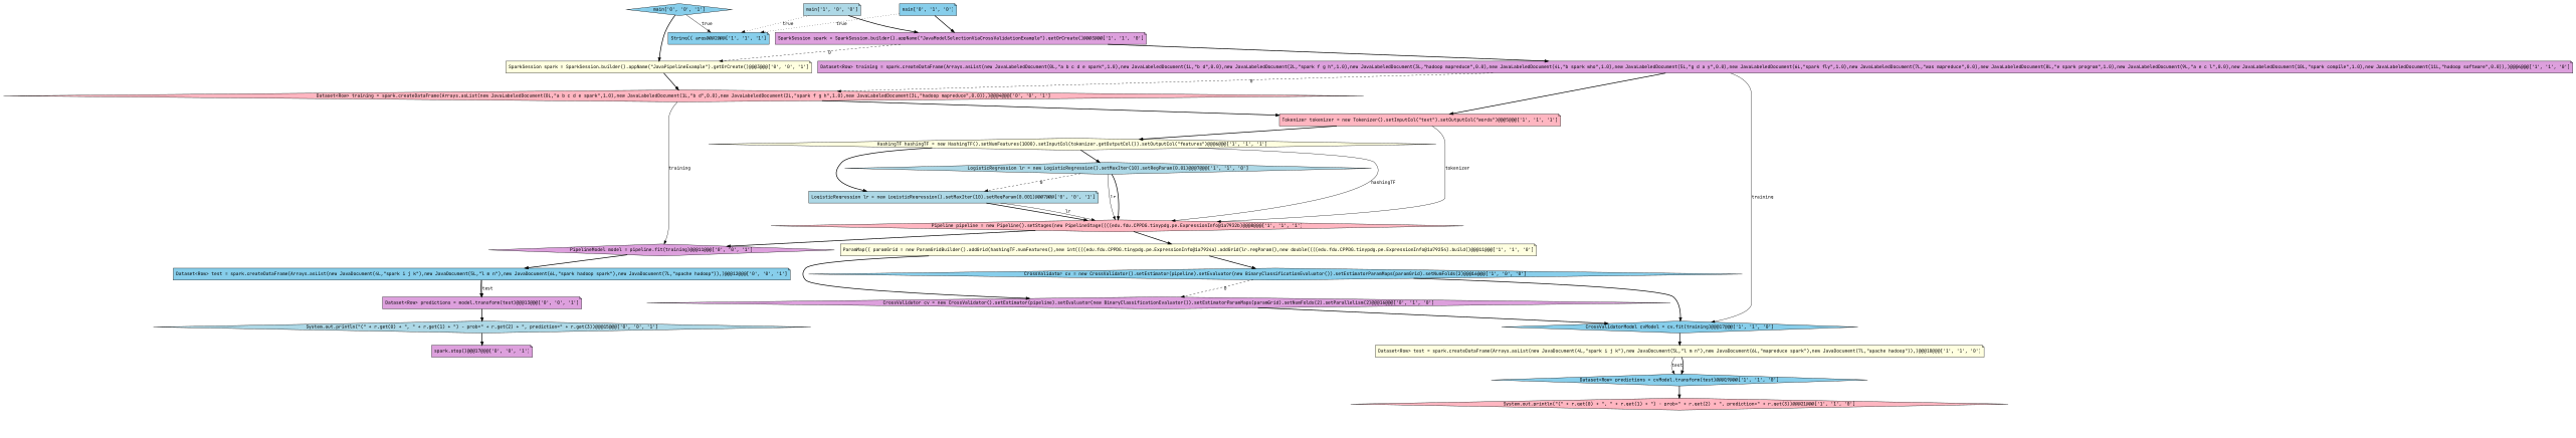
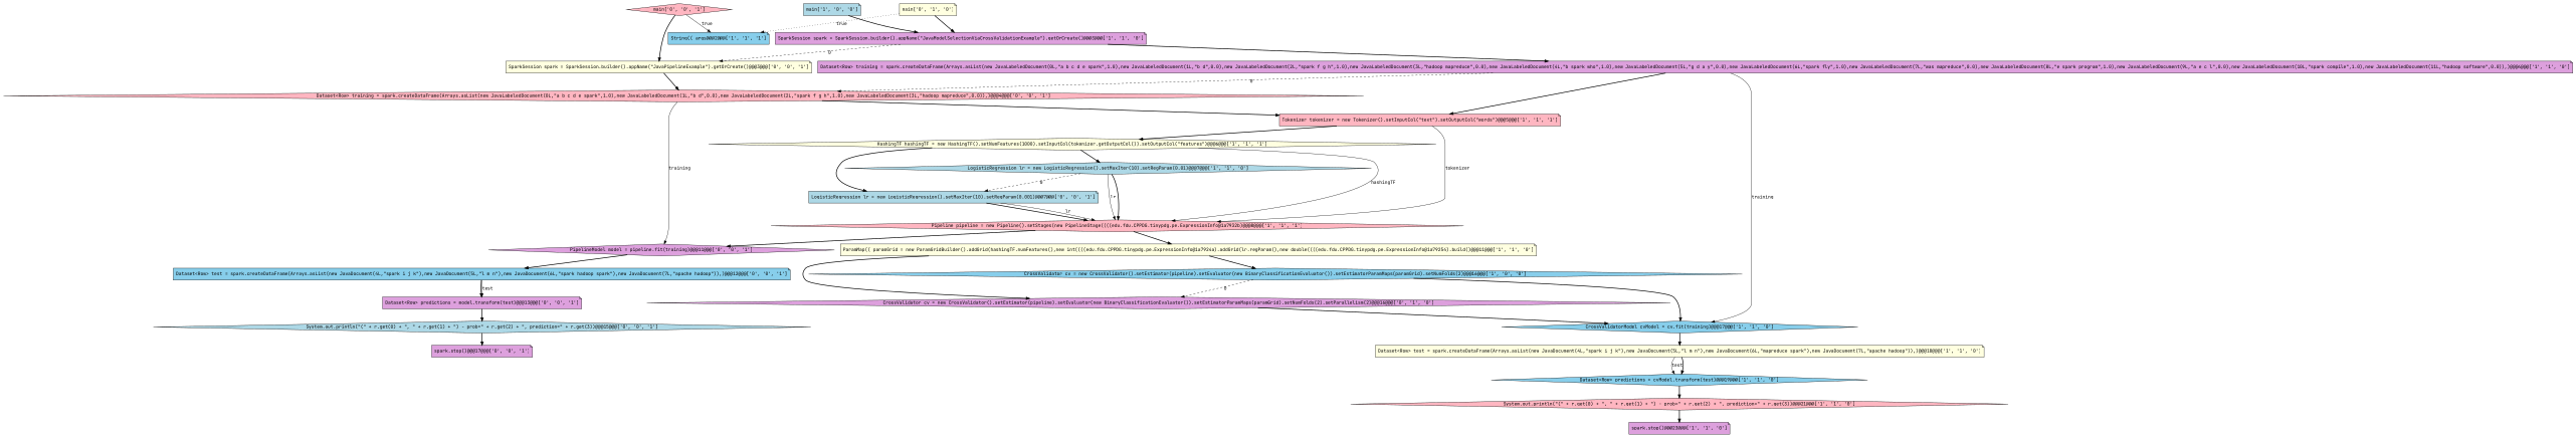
  digraph {
    fontname="JetBrains Mono"
    node [fillcolor=plum fontname="JetBrains Mono" shape=note style=filled]
    edge [fontname="JetBrains Mono" style=bold]
-   n1 [fillcolor=skyblue label="main['0', '1', '0']"]
+   n1 [fillcolor=lightyellow label="main['0', '1', '0']"]
    n2 [label="SparkSession spark = SparkSession.builder().appName(\"JavaModelSelectionViaCrossValidationExample\").getOrCreate()@@@3@@@['1', '1', '0']"]
    n3 [fillcolor=skyblue label="String(( args@@@2@@@['1', '1', '1']"]
    n4 [fillcolor=lightyellow label="SparkSession spark = SparkSession.builder().appName(\"JavaPipelineExample\").getOrCreate()@@@3@@@['0', '0', '1']"]
    n5 [label="Dataset<Row> training = spark.createDataFrame(Arrays.asList(new JavaLabeledDocument(0L,\"a b c d e spark\",1.0),new JavaLabeledDocument(1L,\"b d\",0.0),new JavaLabeledDocument(2L,\"spark f g h\",1.0),new JavaLabeledDocument(3L,\"hadoop mapreduce\",0.0),new JavaLabeledDocument(4L,\"b spark who\",1.0),new JavaLabeledDocument(5L,\"g d a y\",0.0),new JavaLabeledDocument(6L,\"spark fly\",1.0),new JavaLabeledDocument(7L,\"was mapreduce\",0.0),new JavaLabeledDocument(8L,\"e spark program\",1.0),new JavaLabeledDocument(9L,\"a e c l\",0.0),new JavaLabeledDocument(10L,\"spark compile\",1.0),new JavaLabeledDocument(11L,\"hadoop software\",0.0)),)@@@4@@@['1', '1', '0']"]
    n6 [fillcolor=lightblue label="LogisticRegression lr = new LogisticRegression().setMaxIter(10).setRegParam(0.001)@@@7@@@['0', '0', '1']"]
    n7 [fillcolor=lightpink label="Pipeline pipeline = new Pipeline().setStages(new PipelineStage((((edu.fdu.CPPDG.tinypdg.pe.ExpressionInfo@1a7932b)@@@8@@@['1', '1', '1']" shape=diamond]
    n8 [label="PipelineModel model = pipeline.fit(training)@@@11@@@['0', '0', '1']" shape=diamond]
    n9 [fillcolor=lightyellow label="ParamMap(( paramGrid = new ParamGridBuilder().addGrid(hashingTF.numFeatures(),new int((((edu.fdu.CPPDG.tinypdg.pe.ExpressionInfo@1a7924a).addGrid(lr.regParam(),new double((((edu.fdu.CPPDG.tinypdg.pe.ExpressionInfo@1a79254).build()@@@11@@@['1', '1', '0']"]
    n10 [fillcolor=lightpink label="Dataset<Row> training = spark.createDataFrame(Arrays.asList(new JavaLabeledDocument(0L,\"a b c d e spark\",1.0),new JavaLabeledDocument(1L,\"b d\",0.0),new JavaLabeledDocument(2L,\"spark f g h\",1.0),new JavaLabeledDocument(3L,\"hadoop mapreduce\",0.0)),)@@@4@@@['0', '0', '1']" shape=diamond]
    n11 [fillcolor=lightpink label="Tokenizer tokenizer = new Tokenizer().setInputCol(\"text\").setOutputCol(\"words\")@@@5@@@['1', '1', '1']"]
    n12 [fillcolor=skyblue label="Dataset<Row> test = spark.createDataFrame(Arrays.asList(new JavaDocument(4L,\"spark i j k\"),new JavaDocument(5L,\"l m n\"),new JavaDocument(6L,\"spark hadoop spark\"),new JavaDocument(7L,\"apache hadoop\")),)@@@12@@@['0', '0', '1']"]
    n13 [fillcolor=lightyellow label="HashingTF hashingTF = new HashingTF().setNumFeatures(1000).setInputCol(tokenizer.getOutputCol()).setOutputCol(\"features\")@@@6@@@['1', '1', '1']" shape=diamond]
    n14 [fillcolor=lightblue label="LogisticRegression lr = new LogisticRegression().setMaxIter(10).setRegParam(0.01)@@@7@@@['1', '1', '0']" shape=diamond]
    n15 [fillcolor=skyblue label="CrossValidatorModel cvModel = cv.fit(training)@@@17@@@['1', '1', '0']" shape=diamond]
    n16 [fillcolor=lightyellow label="Dataset<Row> test = spark.createDataFrame(Arrays.asList(new JavaDocument(4L,\"spark i j k\"),new JavaDocument(5L,\"l m n\"),new JavaDocument(6L,\"mapreduce spark\"),new JavaDocument(7L,\"apache hadoop\")),)@@@18@@@['1', '1', '0']"]
    n17 [fillcolor=lightpink label="System.out.println(\"(\" + r.get(0) + \", \" + r.get(1) + \") - prob=\" + r.get(2) + \", prediction=\" + r.get(3))@@@21@@@['1', '1', '0']" shape=diamond]
+   n18 [label="spark.stop()@@@23@@@['1', '1', '0']"]
    n19 [label="CrossValidator cv = new CrossValidator().setEstimator(pipeline).setEvaluator(new BinaryClassificationEvaluator()).setEstimatorParamMaps(paramGrid).setNumFolds(2).setParallelism(2)@@@16@@@['0', '1', '0']" shape=diamond]
    n20 [fillcolor=skyblue label="CrossValidator cv = new CrossValidator().setEstimator(pipeline).setEvaluator(new BinaryClassificationEvaluator()).setEstimatorParamMaps(paramGrid).setNumFolds(2)@@@16@@@['1', '0', '0']" shape=diamond]
    n21 [label="Dataset<Row> predictions = model.transform(test)@@@13@@@['0', '0', '1']"]
    n22 [fillcolor=skyblue label="Dataset<Row> predictions = cvModel.transform(test)@@@19@@@['1', '1', '0']" shape=diamond]
    n23 [fillcolor=lightblue label="System.out.println(\"(\" + r.get(0) + \", \" + r.get(1) + \") - prob=\" + r.get(2) + \", prediction=\" + r.get(3))@@@15@@@['0', '0', '1']" shape=diamond]
    n24 [label="spark.stop()@@@17@@@['0', '0', '1']"]
-   n25 [fillcolor=skyblue label="main['0', '0', '1']" shape=diamond]
+   n25 [fillcolor=lightpink label="main['0', '0', '1']" shape=diamond]
    n26 [fillcolor=lightblue label="main['1', '0', '0']"]
    n1 -> n2
    n1 -> n3 [label=true style=dotted]
    n2 -> n4 [label=0 style=dashed]
    n2 -> n5
    n4 -> n10
    n5 -> n10 [label=0 style=dashed]
    n5 -> n11
    n5 -> n15 [label=training style=solid]
    n6 -> n7
    n6 -> n7 [label=lr style=solid]
    n7 -> n8
    n7 -> n9
    n8 -> n12
    n9 -> n19
    n9 -> n20
    n10 -> n8 [label=training style=solid]
    n10 -> n11
    n11 -> n7 [label=tokenizer style=solid]
    n11 -> n13
    n12 -> n21
    n12 -> n21 [label=test style=solid]
    n13 -> n6
    n13 -> n7 [label=hashingTF style=solid]
    n13 -> n14
    n14 -> n6 [label=0 style=dashed]
    n14 -> n7
    n14 -> n7 [label=lr style=solid]
    n15 -> n16
    n16 -> n22 [label=test style=solid]
    n16 -> n22
+   n17 -> n18
    n19 -> n15
    n20 -> n15
    n20 -> n19 [label=0 style=dashed]
    n21 -> n23
    n22 -> n17
    n23 -> n24
    n25 -> n3 [label=true style=solid]
    n25 -> n4
    n26 -> n2
-   n26 -> n3 [label=true style=dotted]
  }
